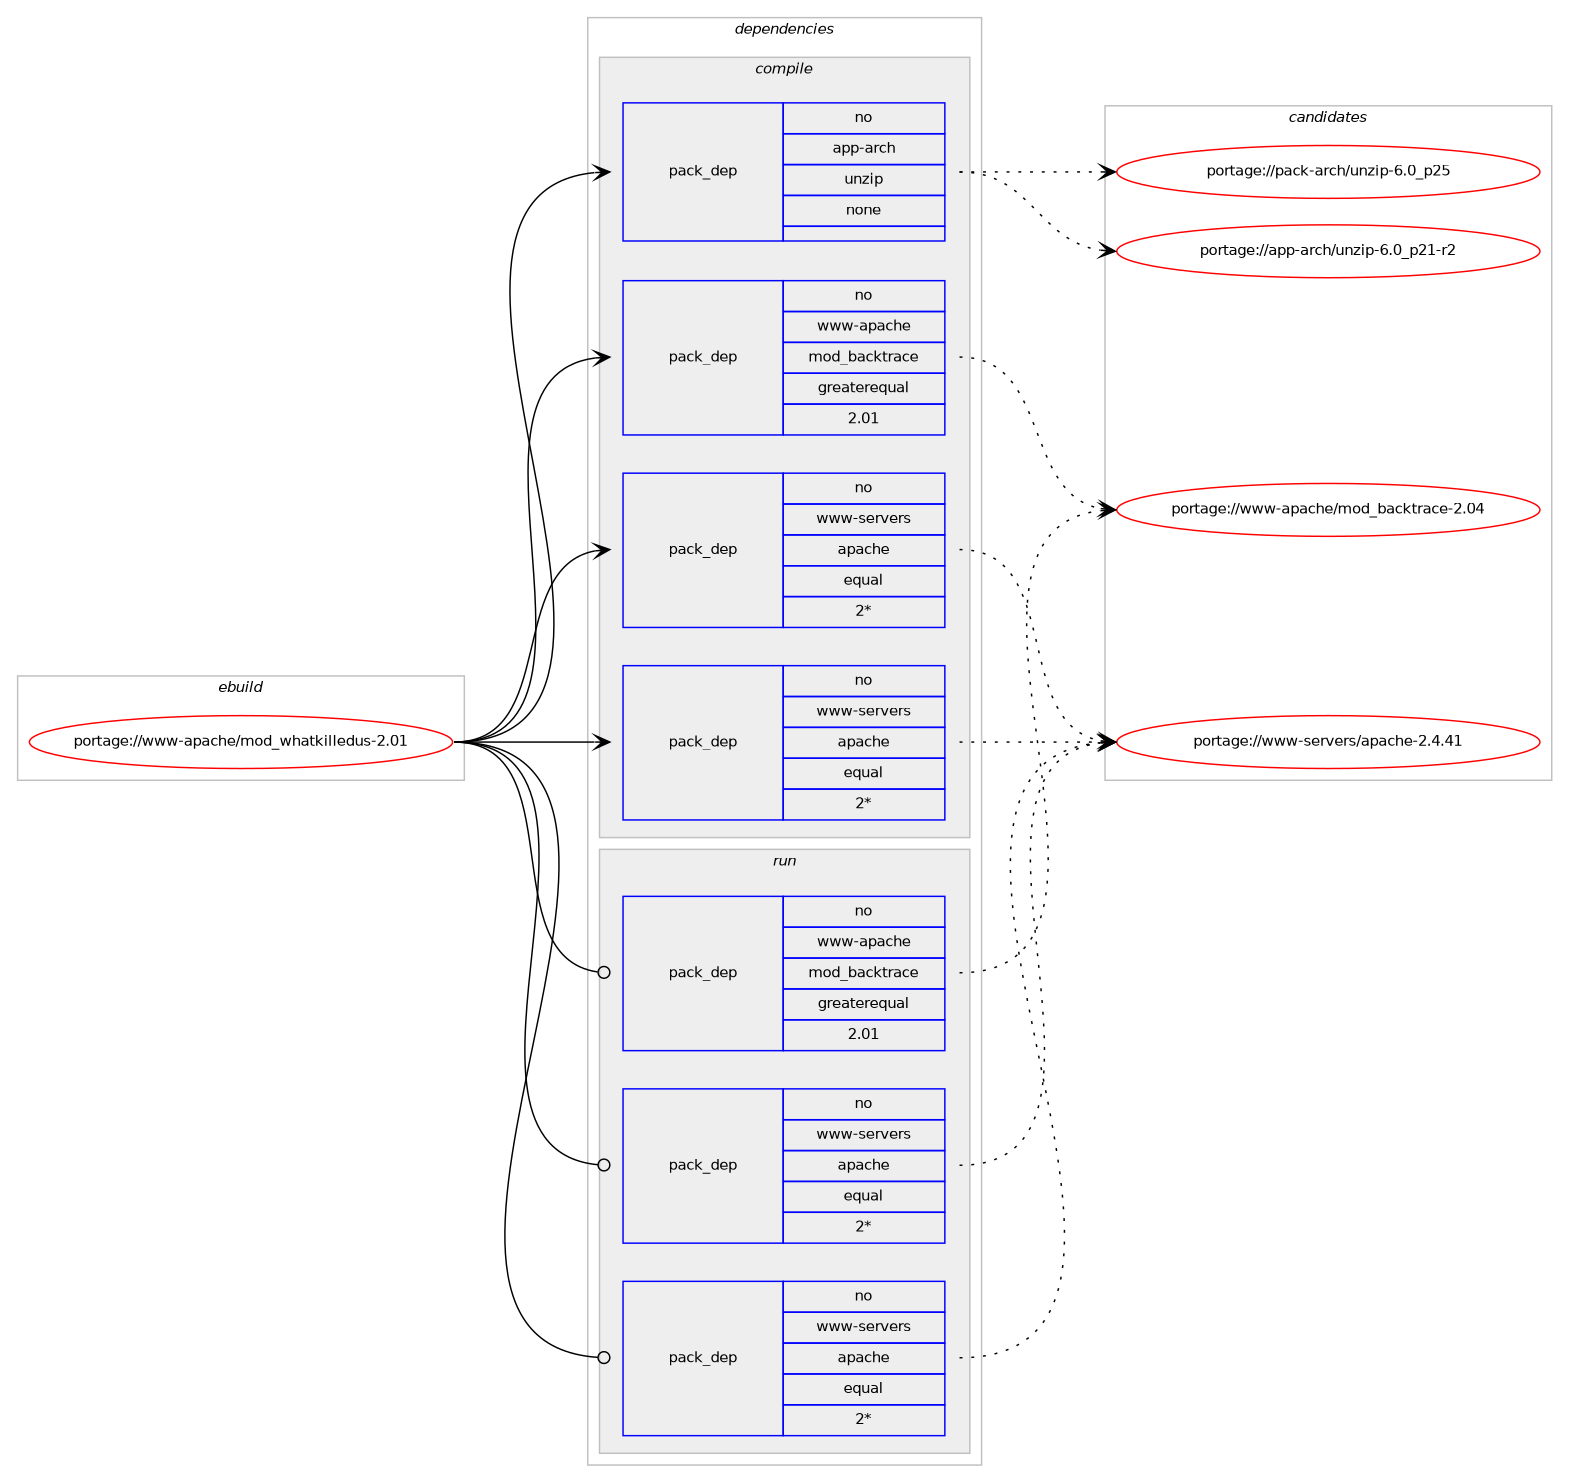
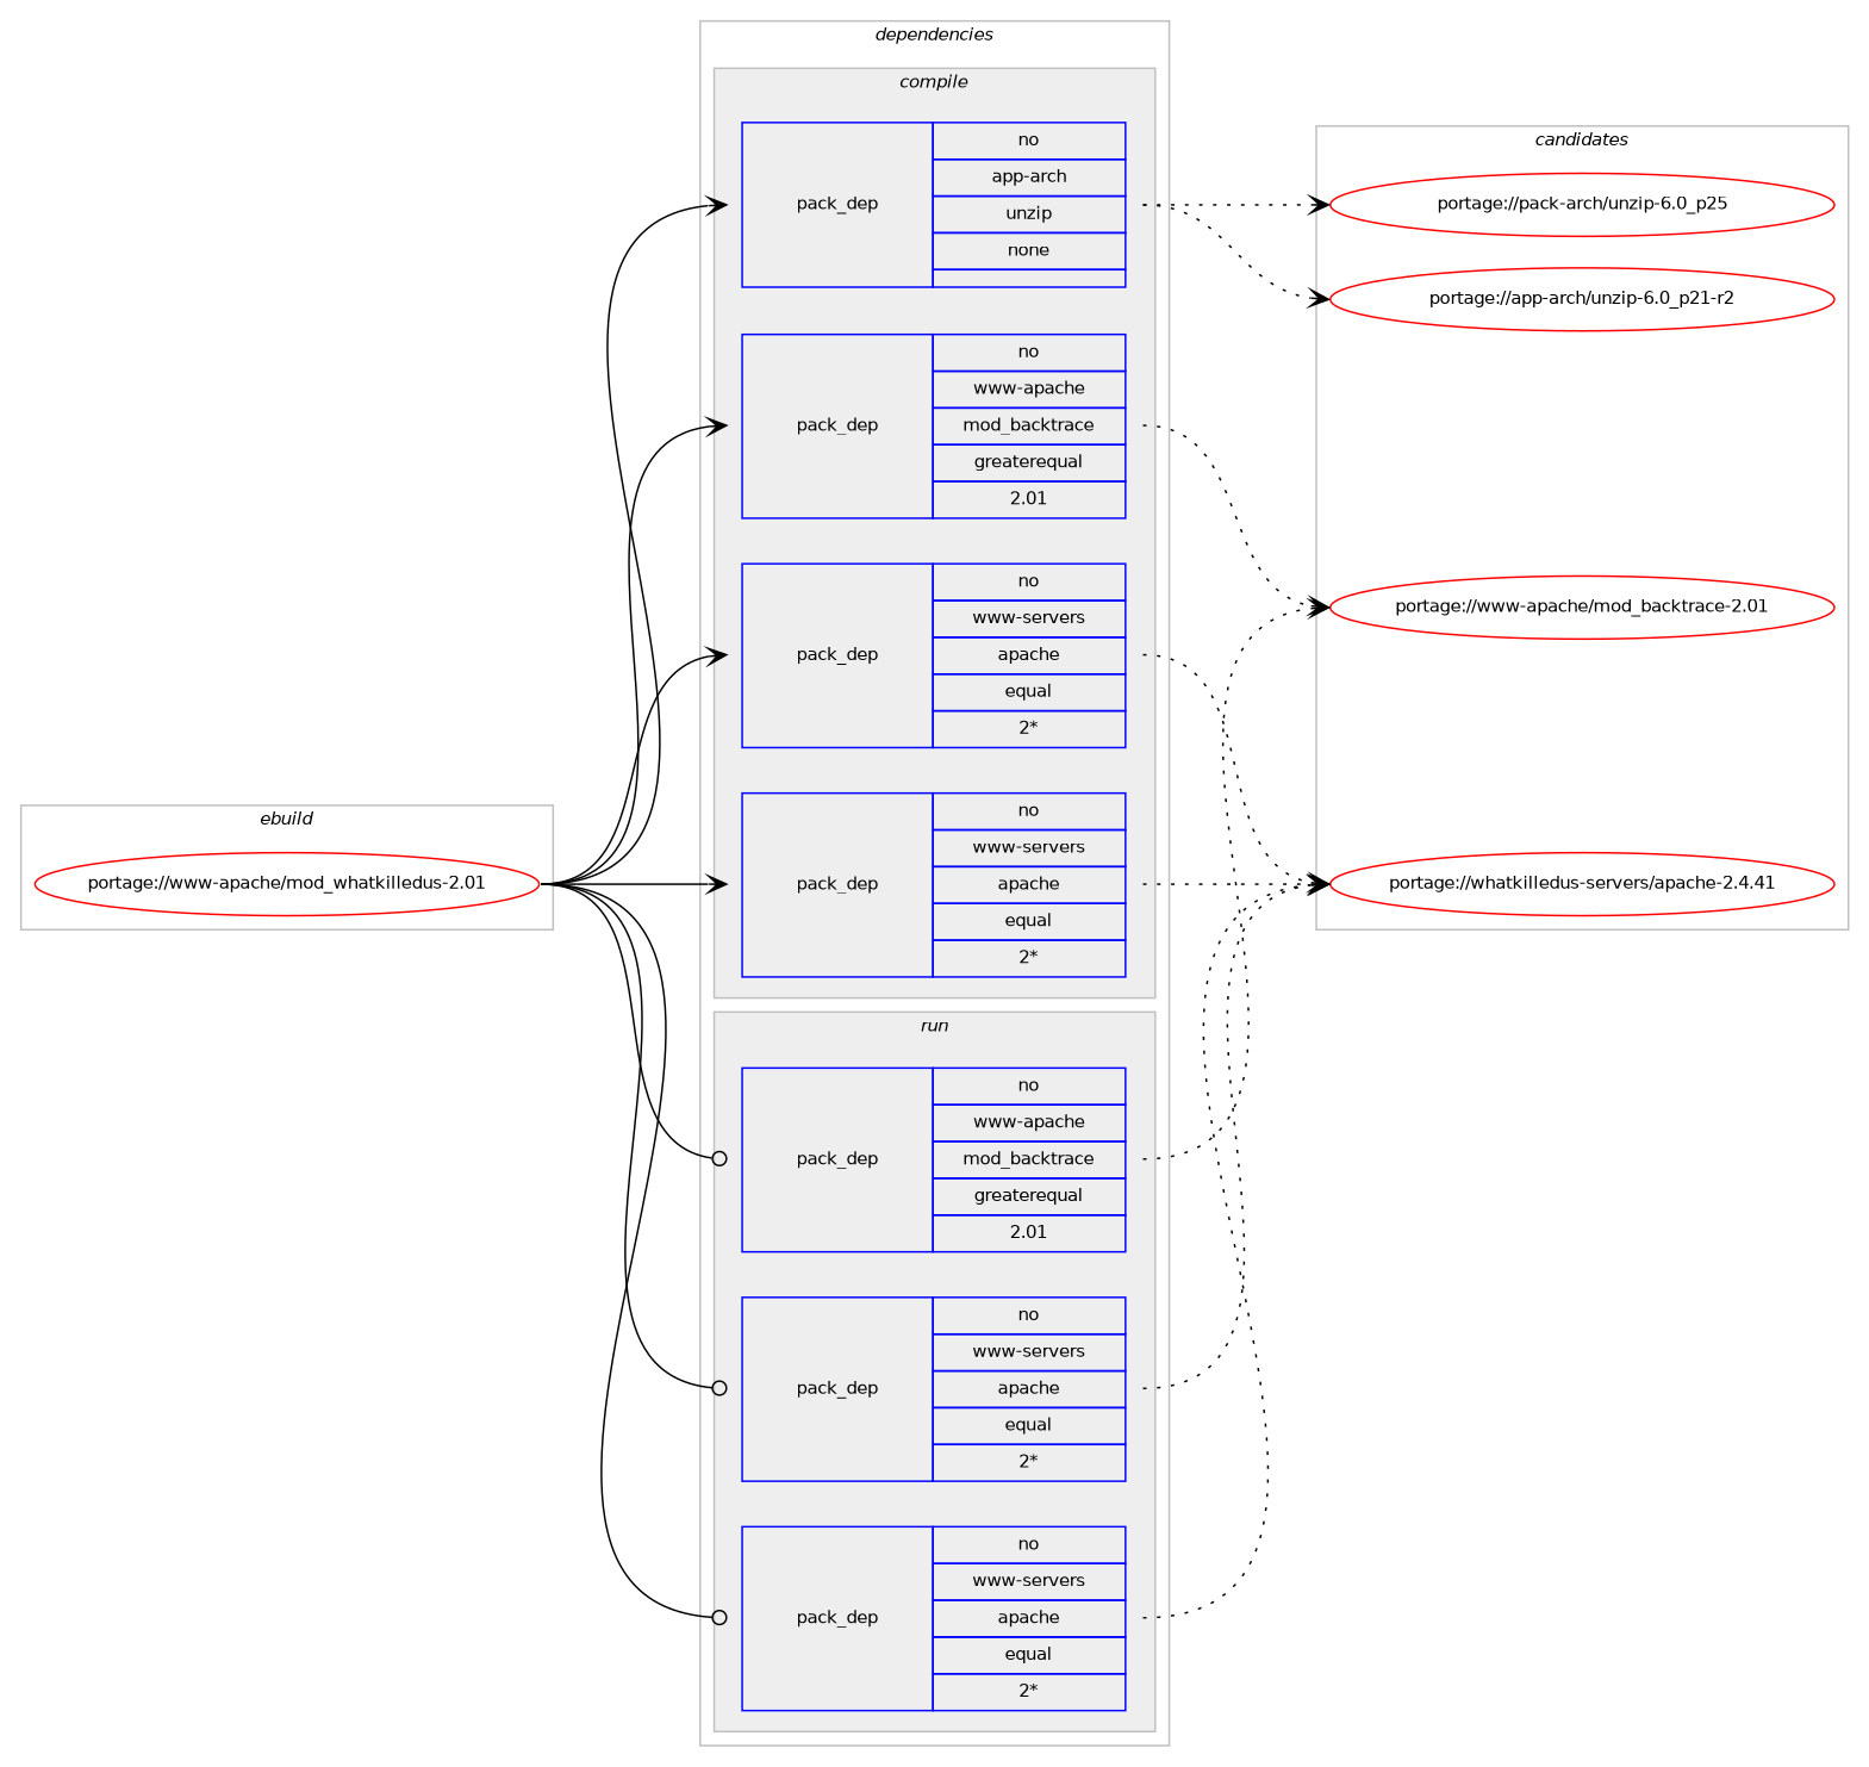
  digraph {
    compound=true
    concentrate=true
    fontname=Helvetica
    fontsize=10
    newrank=true
    rankdir=LR
    ranksep=1.5
    node [color=blue fontname=Helvetica fontsize=10 shape=none]
    edge [arrowhead=vee headport=w style=dotted tailport=e weight=100]
    n1 [color=red label="portage://www-apache/mod_whatkilledus-2.01" width=4 shape=""]
    n2 [label=<<TABLE BORDER="0" CELLBORDER="1" CELLSPACING="0" CELLPADDING="4" WIDTH="220"><TR><TD ROWSPAN="6" CELLPADDING="30">pack_dep</TD></TR><TR><TD WIDTH="110">no</TD></TR><TR><TD>app-arch</TD></TR><TR><TD>unzip</TD></TR><TR><TD>none</TD></TR><TR><TD></TD></TR></TABLE>>]
    n3 [label=<<TABLE BORDER="0" CELLBORDER="1" CELLSPACING="0" CELLPADDING="4" WIDTH="220"><TR><TD ROWSPAN="6" CELLPADDING="30">pack_dep</TD></TR><TR><TD WIDTH="110">no</TD></TR><TR><TD>www-apache</TD></TR><TR><TD>mod_backtrace</TD></TR><TR><TD>greaterequal</TD></TR><TR><TD>2.01</TD></TR></TABLE>>]
    n4 [label=<<TABLE BORDER="0" CELLBORDER="1" CELLSPACING="0" CELLPADDING="4" WIDTH="220"><TR><TD ROWSPAN="6" CELLPADDING="30">pack_dep</TD></TR><TR><TD WIDTH="110">no</TD></TR><TR><TD>www-servers</TD></TR><TR><TD>apache</TD></TR><TR><TD>equal</TD></TR><TR><TD>2*</TD></TR></TABLE>>]
    n5 [label=<<TABLE BORDER="0" CELLBORDER="1" CELLSPACING="0" CELLPADDING="4" WIDTH="220"><TR><TD ROWSPAN="6" CELLPADDING="30">pack_dep</TD></TR><TR><TD WIDTH="110">no</TD></TR><TR><TD>www-servers</TD></TR><TR><TD>apache</TD></TR><TR><TD>equal</TD></TR><TR><TD>2*</TD></TR></TABLE>>]
    n6 [label=<<TABLE BORDER="0" CELLBORDER="1" CELLSPACING="0" CELLPADDING="4" WIDTH="220"><TR><TD ROWSPAN="6" CELLPADDING="30">pack_dep</TD></TR><TR><TD WIDTH="110">no</TD></TR><TR><TD>www-apache</TD></TR><TR><TD>mod_backtrace</TD></TR><TR><TD>greaterequal</TD></TR><TR><TD>2.01</TD></TR></TABLE>>]
    n7 [label=<<TABLE BORDER="0" CELLBORDER="1" CELLSPACING="0" CELLPADDING="4" WIDTH="220"><TR><TD ROWSPAN="6" CELLPADDING="30">pack_dep</TD></TR><TR><TD WIDTH="110">no</TD></TR><TR><TD>www-servers</TD></TR><TR><TD>apache</TD></TR><TR><TD>equal</TD></TR><TR><TD>2*</TD></TR></TABLE>>]
    n8 [label=<<TABLE BORDER="0" CELLBORDER="1" CELLSPACING="0" CELLPADDING="4" WIDTH="220"><TR><TD ROWSPAN="6" CELLPADDING="30">pack_dep</TD></TR><TR><TD WIDTH="110">no</TD></TR><TR><TD>www-servers</TD></TR><TR><TD>apache</TD></TR><TR><TD>equal</TD></TR><TR><TD>2*</TD></TR></TABLE>>]
    n9 [color=red label="portage://pack-arch/unzip-6.0_p25" width=4 shape=""]
    n10 [color=red label="portage://app-arch/unzip-6.0_p21-r2" width=4 shape=""]
-   n11 [color=red label="portage://www-apache/mod_backtrace-2.04" width=4 shape=""]
-   n12 [color=red label="portage://www-servers/apache-2.4.41" width=4 shape=""]
+   n11 [color=red label="portage://www-apache/mod_backtrace-2.01" width=4 shape=""]
+   n12 [color=red label="portage://whatkilledus-servers/apache-2.4.41" width=4 shape=""]
    subgraph cluster_1 {
      color=gray
      label=<<i>ebuild</i>>
      rank=same
      n1
    }
    subgraph cluster_2 {
      color=gray
      label=<<i>dependencies</i>>
      subgraph cluster_3 {
        color=gray
        fillcolor="#eeeeee"
        label=<<i>compile</i>>
        style=filled
        subgraph sub_4 {
          color=gray
          fillcolor="#eeeeee"
          label=<<i>compile</i>>
          style=filled
          n2
        }
        subgraph sub_5 {
          color=gray
          fillcolor="#eeeeee"
          label=<<i>compile</i>>
          style=filled
          n3
        }
        subgraph sub_6 {
          color=gray
          fillcolor="#eeeeee"
          label=<<i>compile</i>>
          style=filled
          n4
        }
        subgraph sub_7 {
          color=gray
          fillcolor="#eeeeee"
          label=<<i>compile</i>>
          style=filled
          n5
        }
      }
      subgraph cluster_8 {
        color=gray
        fillcolor="#eeeeee"
        label=<<i>compile and run</i>>
        style=filled
      }
      subgraph cluster_9 {
        color=gray
        fillcolor="#eeeeee"
        label=<<i>run</i>>
        style=filled
        subgraph sub_10 {
          color=gray
          fillcolor="#eeeeee"
          label=<<i>run</i>>
          style=filled
          n6
        }
        subgraph sub_11 {
          color=gray
          fillcolor="#eeeeee"
          label=<<i>run</i>>
          style=filled
          n7
        }
        subgraph sub_12 {
          color=gray
          fillcolor="#eeeeee"
          label=<<i>run</i>>
          style=filled
          n8
        }
      }
    }
    subgraph cluster_13 {
      color=gray
      label=<<i>candidates</i>>
      rank=same
      subgraph sub_14 {
        color=black
        label=<<i>candidates</i>>
        nodesep=1
        rank=same
        n9
        n10
      }
      subgraph sub_15 {
        color=black
        label=<<i>candidates</i>>
        nodesep=1
        rank=same
        n11
      }
      subgraph sub_16 {
        color=black
        label=<<i>candidates</i>>
        nodesep=1
        rank=same
        n12
      }
      subgraph sub_17 {
        color=black
        label=<<i>candidates</i>>
        nodesep=1
        rank=same
        n12
      }
      subgraph sub_18 {
        color=black
        label=<<i>candidates</i>>
        nodesep=1
        rank=same
        n11
      }
      subgraph sub_19 {
        color=black
        label=<<i>candidates</i>>
        nodesep=1
        rank=same
        n12
      }
      subgraph sub_20 {
        color=black
        label=<<i>candidates</i>>
        nodesep=1
        rank=same
        n12
      }
    }
    n1 -> n2 [style=solid weight=20]
    n1 -> n3 [style=solid weight=20]
    n1 -> n4 [style=solid weight=20]
    n1 -> n5 [style=solid weight=20]
    n1 -> n6 [arrowhead=odot style=solid weight=20]
    n1 -> n7 [arrowhead=odot style=solid weight=20]
    n1 -> n8 [arrowhead=odot style=solid weight=20]
    n2 -> n9
    n2 -> n10
    n3 -> n11
    n4 -> n12
    n5 -> n12
    n6 -> n11
    n7 -> n12
    n8 -> n12
  }
